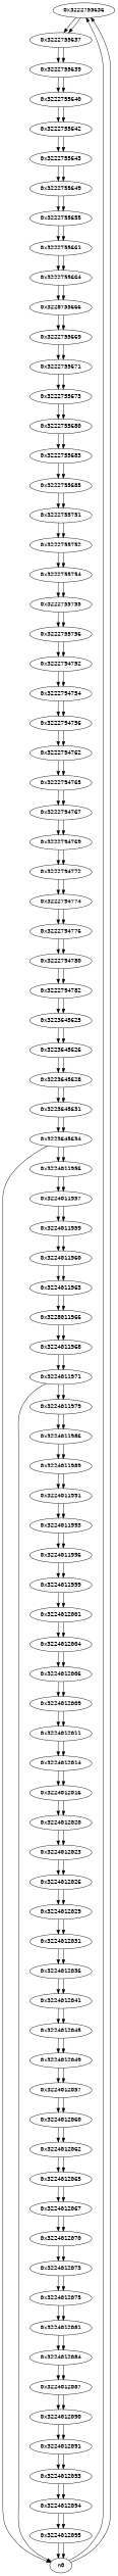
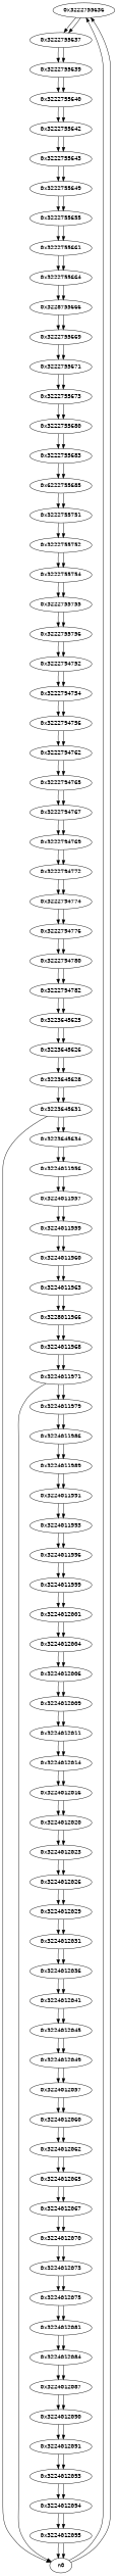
  digraph {
    fontname="DejaVu Sans Mono"
    node [fontname="DejaVu Sans Mono"]
    edge [fontname="DejaVu Sans Mono"]
    n1 [label="0x3222755636"]
    n2 [label="0x3222755637"]
    n3 [label="0x3222755639"]
    n4 [label="0x3222755640"]
    n5 [label="0x3222755642"]
    n6 [label="0x3222755643"]
    n7 [label="0x3222755649"]
    n8 [label="0x3222755655"]
    n9 [label="0x3222755661"]
    n10 [label="0x3222755664"]
    n11 [label="0x3228755666"]
    n12 [label="0x3222755669"]
    n13 [label="0x3222755671"]
    n14 [label="0x3222755673"]
    n15 [label="0x3222755680"]
    n16 [label="0x3222755683"]
-   n17 [label="0x3222755685"]
+   n17 [label="0x6222755685"]
    n18 [label="0x3222755751"]
    n19 [label="0x3222755752"]
    n20 [label="0x3222755754"]
    n21 [label="0x3222755755"]
    n22 [label="0x3222755756"]
    n23 [label="0x3222794752"]
    n24 [label="0x3222794754"]
    n0
    n25 [label="0x3222794756"]
    n26 [label="0x3222794762"]
    n27 [label="0x3222794765"]
    n28 [label="0x3222794767"]
    n29 [label="0x3222794769"]
    n30 [label="0x3222794772"]
    n31 [label="0x3222794774"]
    n32 [label="0x3222794776"]
    n33 [label="0x3222794780"]
    n34 [label="0x3222794782"]
    n35 [label="0x3223645625"]
    n36 [label="0x3223645626"]
    n37 [label="0x3223645628"]
    n38 [label="0x3223645631"]
    n39 [label="0x3223645634"]
    n40 [label="0x3224011956"]
    n41 [label="0x3224011957"]
    n42 [label="0x3224011959"]
    n43 [label="0x3224011960"]
    n44 [label="0x3224011963"]
    n45 [label="0x3228011966"]
    n46 [label="0x3224011968"]
    n47 [label="0x3224011971"]
    n48 [label="0x3224011979"]
    n49 [label="0x3224011986"]
    n50 [label="0x3224011989"]
    n51 [label="0x3224011991"]
    n52 [label="0x3224011993"]
    n53 [label="0x3224011996"]
    n54 [label="0x3224011999"]
    n55 [label="0x3224012001"]
    n56 [label="0x3224012004"]
    n57 [label="0x3224012006"]
    n58 [label="0x3224012009"]
    n59 [label="0x3224012011"]
    n60 [label="0x3224012014"]
    n61 [label="0x3224012016"]
    n62 [label="0x3224012020"]
    n63 [label="0x3224012023"]
    n64 [label="0x3224012026"]
    n65 [label="0x3224012029"]
    n66 [label="0x3224012031"]
    n67 [label="0x3224012036"]
    n68 [label="0x3224012041"]
    n69 [label="0x3224012045"]
    n70 [label="0x3224012049"]
    n71 [label="0x3224012057"]
    n72 [label="0x3224012060"]
    n73 [label="0x3224012062"]
    n74 [label="0x3224012065"]
    n75 [label="0x3224012067"]
    n76 [label="0x3224012070"]
    n77 [label="0x3224012073"]
    n78 [label="0x3224012075"]
    n79 [label="0x3224012081"]
    n80 [label="0x3224012084"]
    n81 [label="0x3224012087"]
    n82 [label="0x3224012090"]
    n83 [label="0x3224012091"]
    n84 [label="0x3224012093"]
    n85 [label="0x3224012094"]
    n86 [label="0x3224012095"]
    n1 -> n2
    n1 -> n2
    n2 -> n3
    n2 -> n3
    n3 -> n4
    n3 -> n4
    n4 -> n5
    n4 -> n5
    n5 -> n6
    n5 -> n6
    n6 -> n7
    n6 -> n7
    n7 -> n8
    n7 -> n8
    n8 -> n9
    n8 -> n9
    n9 -> n10
    n9 -> n10
    n10 -> n11
    n10 -> n11
    n11 -> n12
    n11 -> n12
    n12 -> n13
    n12 -> n13
    n13 -> n14
    n13 -> n14
    n14 -> n15
    n14 -> n15
    n15 -> n16
    n15 -> n16
    n16 -> n17
    n16 -> n17
    n17 -> n18
    n17 -> n18
    n18 -> n19
    n18 -> n19
    n19 -> n20
    n19 -> n20
    n20 -> n21
    n20 -> n21
    n21 -> n22
    n21 -> n22
    n22 -> n23
    n22 -> n23
    n23 -> n24
    n23 -> n24
    n24 -> n25
    n24 -> n25
    n0 -> n1
    n0 -> n1
    n25 -> n26
    n25 -> n26
    n26 -> n27
    n26 -> n27
    n27 -> n28
    n27 -> n28
    n28 -> n29
    n28 -> n29
    n29 -> n30
    n29 -> n30
    n30 -> n31
    n30 -> n31
    n31 -> n32
    n31 -> n32
    n32 -> n33
    n32 -> n33
    n33 -> n34
    n33 -> n34
    n34 -> n35
    n34 -> n35
    n35 -> n36
    n35 -> n36
    n36 -> n37
    n36 -> n37
    n37 -> n38
    n37 -> n38
    n38 -> n39
    n38 -> n39
-   n39 -> n0
+   n38 -> n0
    n39 -> n40
    n39 -> n40
    n40 -> n41
    n40 -> n41
    n41 -> n42
    n41 -> n42
    n42 -> n43
    n42 -> n43
    n43 -> n44
    n43 -> n44
    n44 -> n45
    n44 -> n45
    n45 -> n46
    n45 -> n46
    n46 -> n47
    n46 -> n47
    n47 -> n0
    n47 -> n48
    n47 -> n48
    n48 -> n49
    n48 -> n49
    n49 -> n50
    n49 -> n50
    n50 -> n51
    n50 -> n51
    n51 -> n52
    n51 -> n52
    n52 -> n53
    n52 -> n53
    n53 -> n54
    n53 -> n54
    n54 -> n55
    n54 -> n55
    n55 -> n56
    n55 -> n56
    n56 -> n57
    n56 -> n57
    n57 -> n58
    n57 -> n58
    n58 -> n59
    n58 -> n59
    n59 -> n60
    n59 -> n60
    n60 -> n61
    n60 -> n61
    n61 -> n62
    n61 -> n62
    n62 -> n63
    n62 -> n63
    n63 -> n64
    n63 -> n64
    n64 -> n65
    n64 -> n65
    n65 -> n66
    n65 -> n66
    n66 -> n67
    n66 -> n67
    n67 -> n68
    n67 -> n68
    n68 -> n69
    n68 -> n69
    n69 -> n70
    n69 -> n70
    n70 -> n71
    n70 -> n71
    n71 -> n72
    n71 -> n72
    n72 -> n73
    n72 -> n73
    n73 -> n74
    n73 -> n74
    n74 -> n75
    n74 -> n75
    n75 -> n76
    n75 -> n76
    n76 -> n77
    n76 -> n77
    n77 -> n78
    n77 -> n78
    n78 -> n79
    n78 -> n79
    n79 -> n80
    n79 -> n80
    n80 -> n81
    n80 -> n81
    n81 -> n82
    n81 -> n82
    n82 -> n83
    n82 -> n83
    n83 -> n84
    n83 -> n84
    n84 -> n85
    n84 -> n85
    n85 -> n86
    n85 -> n86
    n86 -> n0
    n86 -> n0
  }
